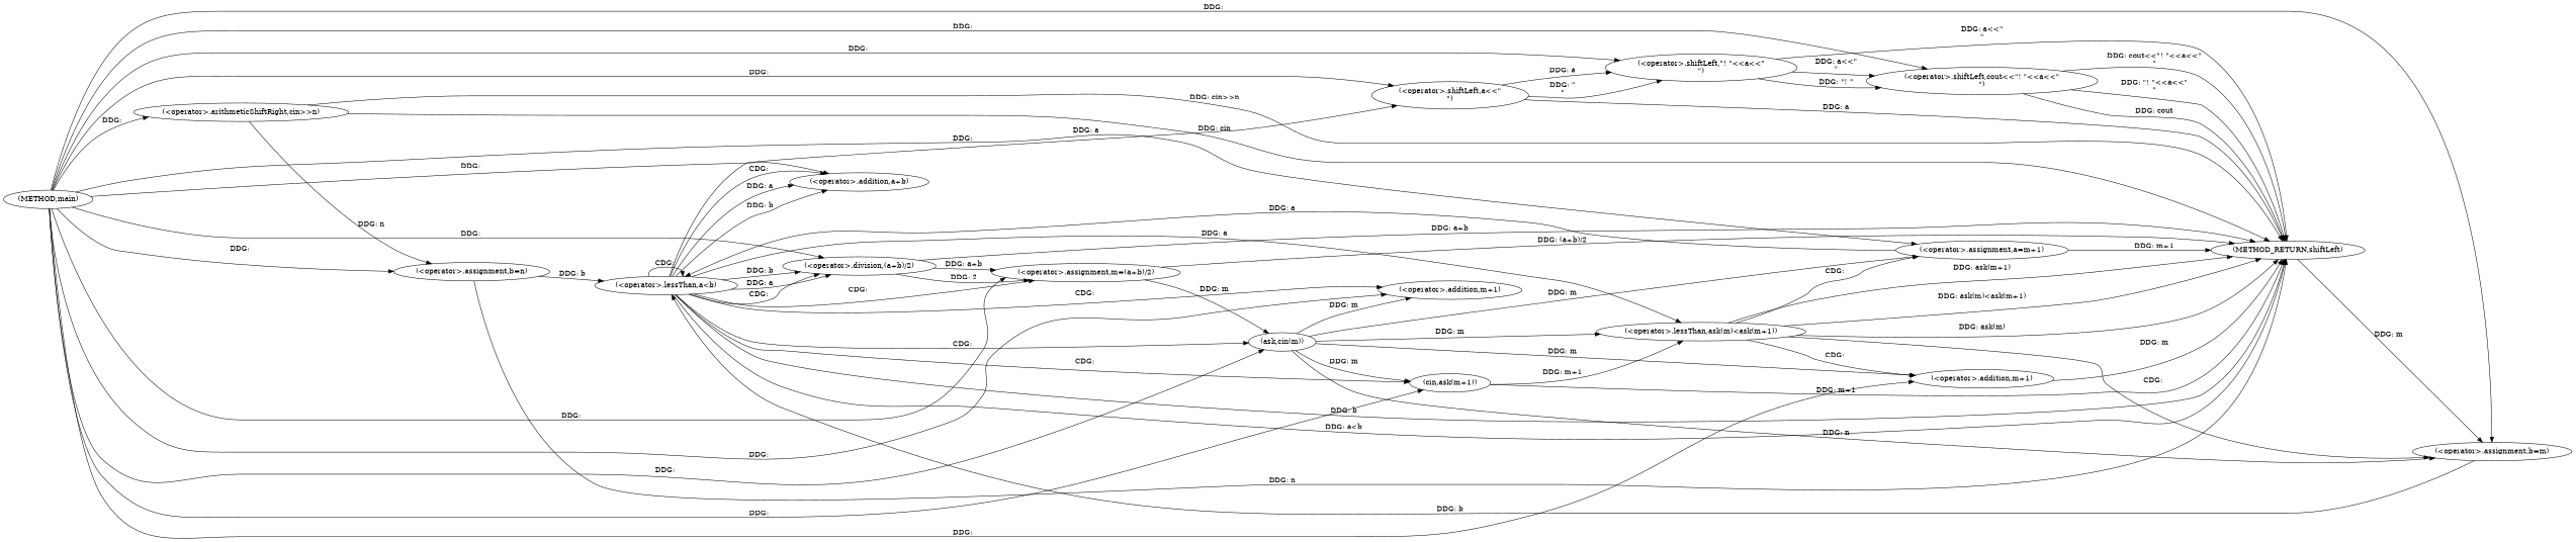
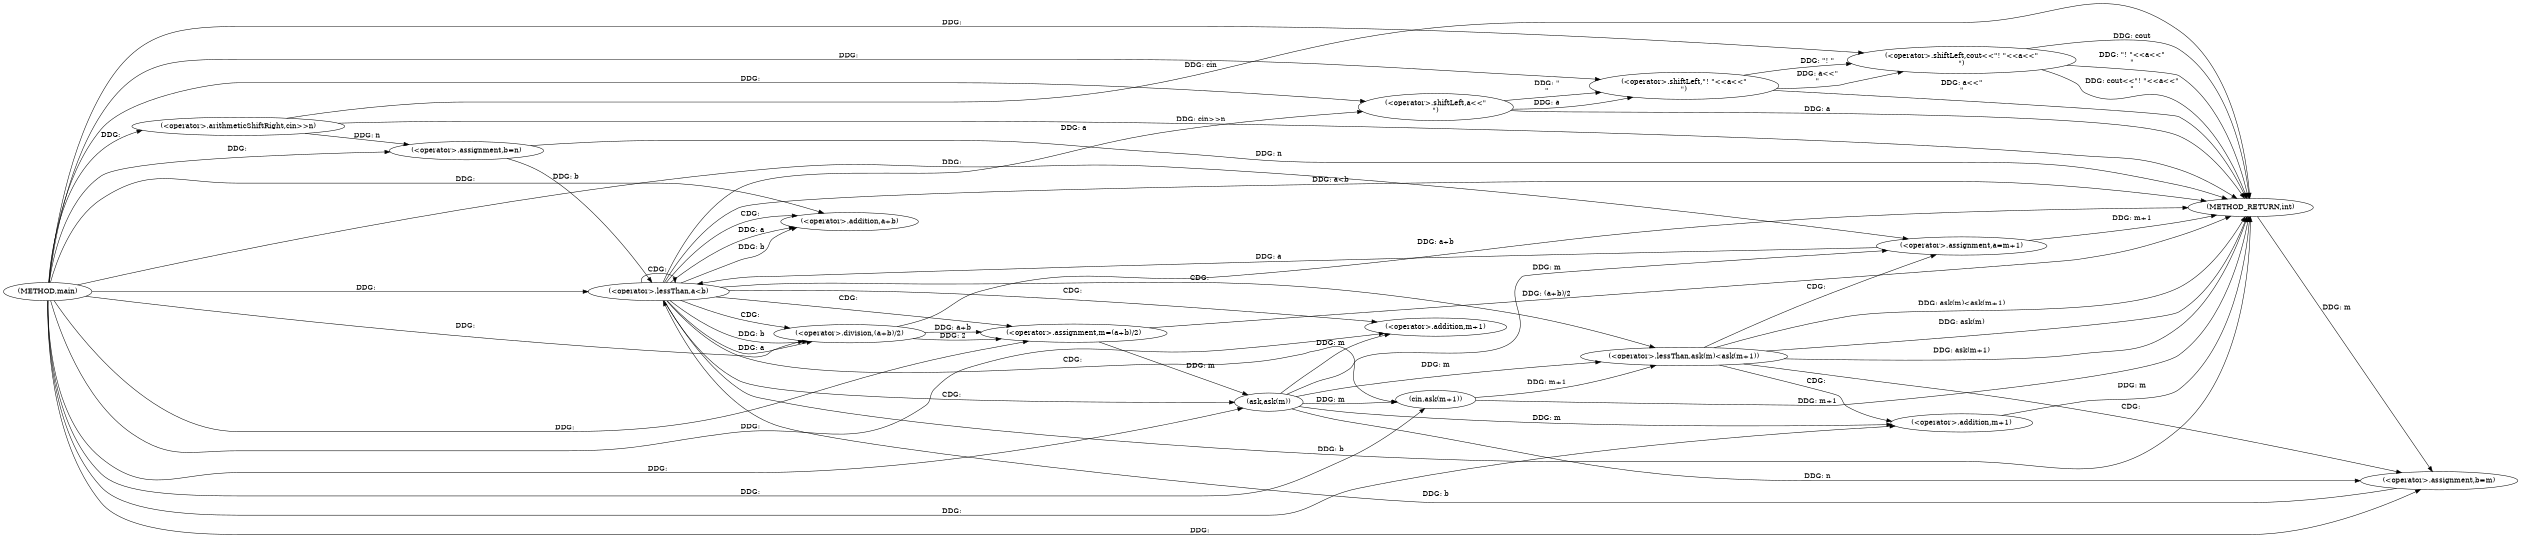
  digraph {
    rankdir=LR
    n1 [label="(METHOD,main)"]
    n2 [label="(<operator>.arithmeticShiftRight,cin>>n)"]
    n3 [label="(<operator>.assignment,b=n)"]
    n4 [label="(<operator>.shiftLeft,cout<<\"! \"<<a<<\"\n\")"]
    n5 [label="(<operator>.lessThan,a<b)"]
    n6 [label="(<operator>.assignment,m=(a+b)/2)"]
    n7 [label="(<operator>.shiftLeft,\"! \"<<a<<\"\n\")"]
    n8 [label="(<operator>.shiftLeft,a<<\"\n\")"]
    n9 [label="(<operator>.division,(a+b)/2)"]
    n10 [label="(<operator>.assignment,b=m)"]
    n11 [label="(<operator>.addition,a+b)"]
-   n12 [label="(ask,cin(m))"]
+   n12 [label="(ask,ask(m))"]
    n13 [label="(cin,ask(m+1))"]
    n14 [label="(<operator>.assignment,a=m+1)"]
    n15 [label="(<operator>.addition,m+1)"]
    n16 [label="(<operator>.addition,m+1)"]
-   n17 [label="(METHOD_RETURN,shiftLeft)"]
+   n17 [label="(METHOD_RETURN,int)"]
    n18 [label="(<operator>.lessThan,ask(m)<ask(m+1))"]
    n1 -> n2 [label="DDG: "]
    n1 -> n3 [label="DDG: "]
    n1 -> n4 [label="DDG: "]
+   n1 -> n5 [label="DDG: "]
    n1 -> n6 [label="DDG: "]
    n1 -> n7 [label="DDG: "]
    n1 -> n8 [label="DDG: "]
    n1 -> n9 [label="DDG: "]
    n1 -> n10 [label="DDG: "]
    n1 -> n11 [label="DDG: "]
    n1 -> n12 [label="DDG: "]
    n1 -> n13 [label="DDG: "]
    n1 -> n14 [label="DDG: "]
    n1 -> n15 [label="DDG: "]
    n1 -> n16 [label="DDG: "]
    n2 -> n3 [label="DDG: n"]
    n2 -> n17 [label="DDG: cin>>n"]
    n2 -> n17 [label="DDG: cin"]
    n3 -> n5 [label="DDG: b"]
    n3 -> n17 [label="DDG: n"]
    n4 -> n17 [label="DDG: \"! \"<<a<<\"\n\""]
    n4 -> n17 [label="DDG: cout<<\"! \"<<a<<\"\n\""]
    n4 -> n17 [label="DDG: cout"]
    n5 -> n5 [label="CDG: "]
    n5 -> n6 [label="CDG: "]
    n5 -> n8 [label="DDG: a"]
    n5 -> n9 [label="DDG: b"]
    n5 -> n9 [label="DDG: a"]
    n5 -> n9 [label="CDG: "]
    n5 -> n11 [label="DDG: a"]
    n5 -> n11 [label="DDG: b"]
    n5 -> n11 [label="CDG: "]
    n5 -> n12 [label="CDG: "]
    n5 -> n13 [label="CDG: "]
    n5 -> n15 [label="CDG: "]
    n5 -> n17 [label="DDG: b"]
    n5 -> n17 [label="DDG: a<b"]
-   n5 -> n18 [label="DDG: a"]
+   n5 -> n18 [label="CDG: "]
    n6 -> n12 [label="DDG: m"]
    n6 -> n17 [label="DDG: (a+b)/2"]
    n7 -> n4 [label="DDG: \"! \""]
    n7 -> n4 [label="DDG: a<<\"\n\""]
    n7 -> n17 [label="DDG: a<<\"\n\""]
    n8 -> n7 [label="DDG: a"]
    n8 -> n7 [label="DDG: \"\n\""]
    n8 -> n17 [label="DDG: a"]
    n9 -> n6 [label="DDG: 2"]
    n9 -> n6 [label="DDG: a+b"]
    n9 -> n17 [label="DDG: a+b"]
    n10 -> n5 [label="DDG: b"]
    n12 -> n10 [label="DDG: n"]
    n12 -> n13 [label="DDG: m"]
    n12 -> n14 [label="DDG: m"]
    n12 -> n15 [label="DDG: m"]
    n12 -> n16 [label="DDG: m"]
    n12 -> n18 [label="DDG: m"]
    n13 -> n17 [label="DDG: m+1"]
    n13 -> n18 [label="DDG: m+1"]
    n14 -> n5 [label="DDG: a"]
    n14 -> n17 [label="DDG: m+1"]
    n16 -> n17 [label="DDG: m"]
    n17 -> n10 [label="DDG: m"]
    n18 -> n10 [label="CDG: "]
    n18 -> n14 [label="CDG: "]
    n18 -> n16 [label="CDG: "]
    n18 -> n17 [label="DDG: ask(m)"]
    n18 -> n17 [label="DDG: ask(m+1)"]
    n18 -> n17 [label="DDG: ask(m)<ask(m+1)"]
  }
